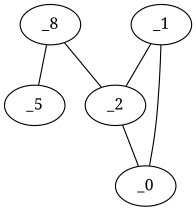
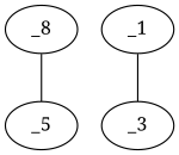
  graph {
    fontname="Noto Serif"
    node [fontname="Noto Serif"]
    edge [fontname="Noto Serif"]
    n1 [label=_8 x=2.5 y=2.99]
-   _2 [x=0.768139 y=0.161492]
    n3 [label=_5 x=1.25001 y=0.119645]
-   _3 [x=2.49775 y=0.510958 label=_0]
+   _3 [x=2.49775 y=0.510958]
    _1 [x=0.204909 y=2.87475]
-   n1 -- _2
    n1 -- n3
-   _2 -- _3
-   _1 -- _2
    _1 -- _3
  }
